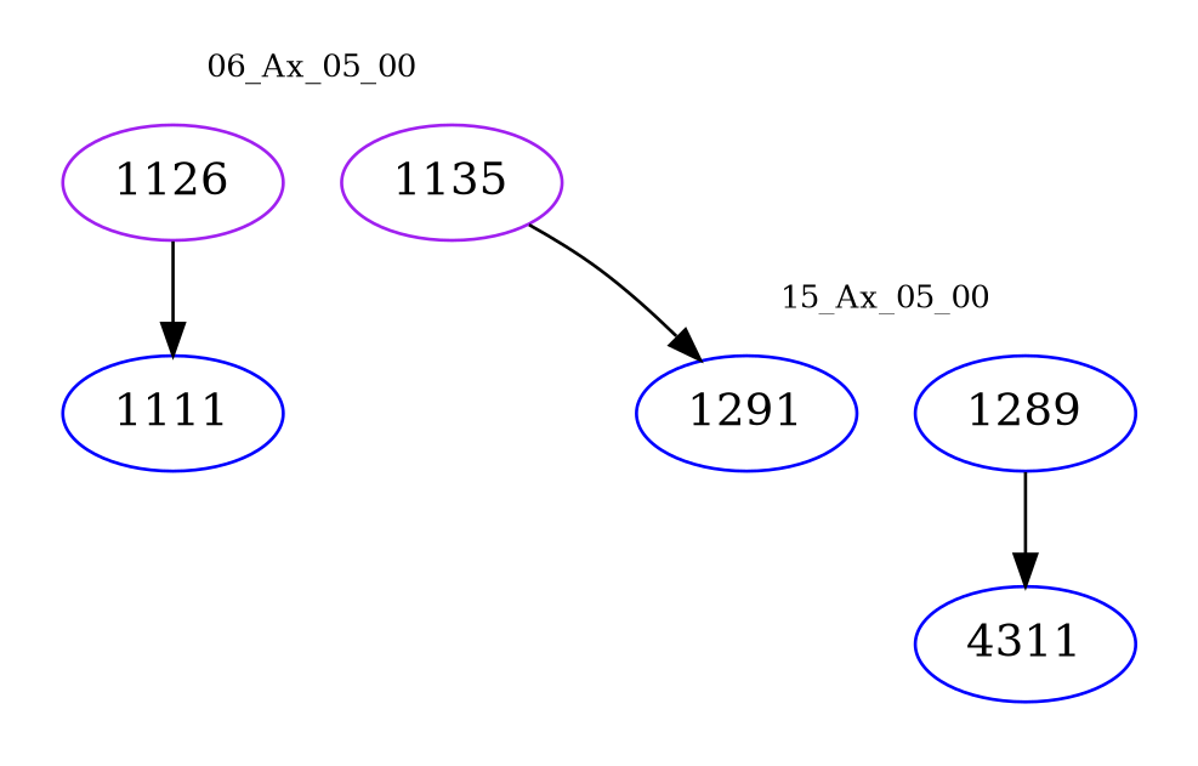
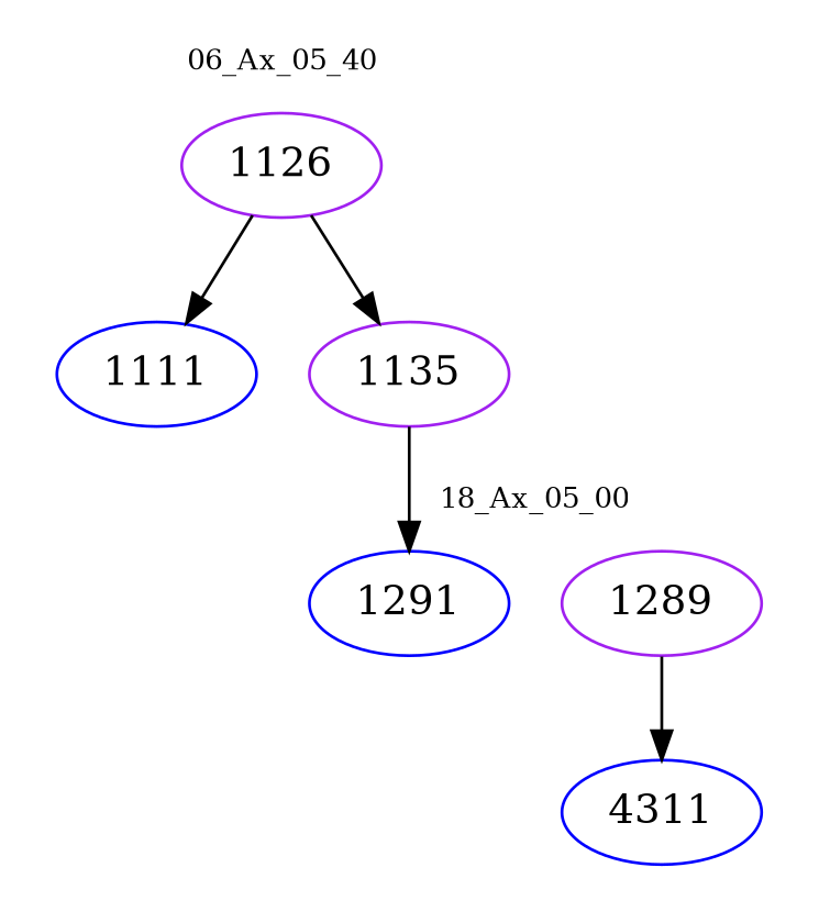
  digraph {
    node [color=blue]
    edge [color=black]
    n1 [color=purple label=1126]
    n2 [label=1111]
    n3 [color=purple label=1135]
-   n4 [label=1289]
+   n4 [color=purple label=1289]
    n5 [label=1291]
    n6 [label=4311]
    subgraph cluster_1 {
      color=white
      fontsize=10
-     label="06_Ax_05_00"
+     label="06_Ax_05_40"
      n1
      n2
      n3
    }
    subgraph cluster_2 {
      color=white
      fontsize=10
-     label="15_Ax_05_00"
+     label="18_Ax_05_00"
      n4
      n5
      n6
    }
    n1 -> n2
+   n1 -> n3
    n3 -> n5
    n4 -> n6
  }
